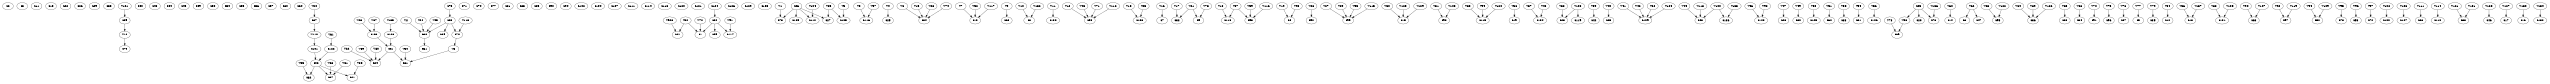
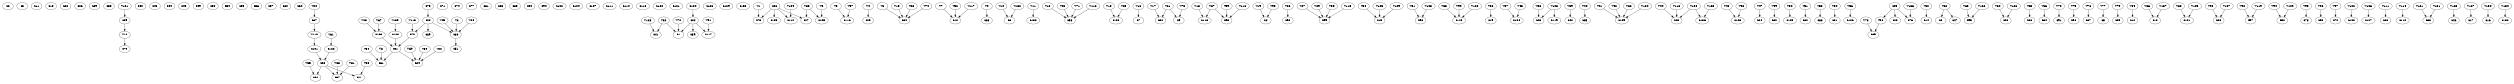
  strict digraph {
    edge [weight=1]
    c2
    c3
    c11
    c13
    c22
    c26
    c29
    c33
    c39
    v14
    c79
    c40
    c43
    c44
    c45
    c49
    c50
    c54
    c55
    c56
    c57
    c60
    c64
    c67
    v110
    c101
    c70
    co1
    c61
    c24
    c71
    c74
    c75
    co3
    c30
    c89
    c77
    c81
    c83
    c85
    c90
    c94
    co2
    c82
    c37
    c21
    c102
    c103
    c104
    c107
    c111
    c114
    c118
    c120
    c121
    c122
    c124
    co4
    c1
    c117
    c59
    c126
    c128
    c129
    c133
    v1
    c73
    v2
    c51
    v3
    c116
    v4
    c25
    v5
    c105
    v6
    c84
    v7
    c10
    v8
    v9
    c68
    v10
    c8
    v11
    c130
    v12
    c58
    v13
    c108
    v15
    v16
    c7
    v17
    c32
    v18
    c113
    v19
    c4
    v20
    v21
    c9
    v22
    v23
    v24
    v25
    v26
    c92
    v27
    c99
    v28
    v29
    v30
    c15
    v31
    c98
    v32
    c41
    v33
    c115
    v34
    v35
    v36
    c19
    v37
    c134
    v38
    c23
    v39
    c42
    v40
    c65
    v41
    c109
    v42
    v43
    v44
    c48
    v45
    v46
    c123
    v47
    c28
    v48
    v49
    c80
    v50
    c125
    v51
    c62
    v52
    v53
    c88
    v54
    c31
    v55
    v56
    c106
    v57
    v58
    c69
    v59
    c93
    v60
    c14
    v61
    v62
    c6
    c47
    v63
    c95
    v64
    c36
    v65
    c86
    v66
    c34
    v67
    v68
    v69
    v70
    c91
    v71
    v72
    v73
    v74
    v75
    c96
    v76
    c87
    v77
    c5
    v78
    v79
    c35
    v80
    v81
    v82
    v83
    v84
    c12
    v85
    c27
    v86
    c18
    v87
    v88
    c131
-   v89
    v90
    c63
    v91
    v92
    c97
    v93
    v94
    c52
    v95
    c78
    v96
    c53
    v97
    c72
    v98
    v99
    v100
    c136
    v101
    v102
    c100
    v103
    v104
    c112
    v105
    v106
    c127
    v107
    v108
    c119
    v109
    v111
    c66
    v112
    v113
    v114
    c110
    v115
    v116
    v117
    v118
    v119
    v120
    v121
    c38
    v122
    v123
    c46
    v124
    v125
    v126
    v127
    c17
-   v128 [label=v928]
+   v128
    v129
    v130
    c16
    v131
    v132
    v133
    v134
    c132
    v135
    v136
    c76
    v137
    co5
    c20
    co6
    c135
    c39 -> v14
    v14 -> c79
    c67 -> v110
    v110 -> c101
    c101 -> co2
-   c70 -> v8
+   c70 -> co1
    co1 -> c61
    co1 -> c24
    c75 -> co3
    co3 -> c70
    co3 -> c30
    co3 -> c89
    c30 -> c51
    co2 -> c82
    co2 -> c37
    co2 -> c21
    c103 -> co1
    c122 -> co2
    c124 -> co4
    co4 -> c1
    co4 -> c117
    co4 -> c59
    c128 -> co1
    v1 -> c73
    v2 -> c30
    v3 -> c116
    v4 -> c25
    v5 -> c105
    v6 -> c84
    v7 -> c10
    v8 -> c61
    v9 -> c68
    v10 -> c8
    v11 -> c130
    v12 -> c58
    v13 -> c108
    v15 -> c84
    v16 -> c7
    v17 -> c32
    v18 -> c113
    v19 -> c4
    v20 -> c67
    v21 -> c32
    v21 -> c9
    v22 -> c24
    v23 -> c103
    v24 -> c30
    v25 -> c108
    v26 -> c92
    v27 -> c99
    v28 -> c84
    v29 -> c99
    v30 -> c15
    v31 -> c98
    v32 -> c1
    v32 -> c41
    v33 -> c115
    v34 -> c61
    v35 -> c82
    v36 -> c19
    v37 -> c134
    v38 -> c23
    v39 -> c42
    v40 -> c65
    v41 -> c109
    v42 -> c109
    v43 -> c134
    v44 -> c48
    v45 -> c30
    v46 -> c123
    v47 -> c28
    v48 -> c58
    v49 -> c80
    v50 -> c125
    v51 -> c62
    v52 -> c10
    v53 -> c88
    v54 -> c31
    v55 -> c99
    v56 -> c106
    v57 -> c116
    v58 -> c69
    v59 -> c93
    v60 -> c14
    v61 -> c122
    v62 -> c6
    v62 -> c47
    v63 -> c95
    v64 -> c36
    v65 -> c86
    v66 -> c34
    v67 -> c103
    v68 -> c37
    v69 -> c24
    v70 -> c91
    v71 -> c58
    v72 -> c1
    v73 -> c9
    v74 -> c84
    v75 -> c96
    v76 -> c87
    v77 -> c5
    v78 -> c69
    v79 -> c35
    v80 -> c24
    v81 -> c37
    v82 -> c109
    v83 -> c21
    v84 -> c12
    v85 -> c105
    v85 -> c27
    v86 -> c18
    v87 -> c113
    v87 -> c93
    v88 -> c131
-   v89 -> c36
    v90 -> c63
    v91 -> c117
    v92 -> c97
    v93 -> c4
    v94 -> c52
    v95 -> c78
    v96 -> c53
    v97 -> c72
    v98 -> c123
    v99 -> c115
    v100 -> c48
    v100 -> c136
    v101 -> c39
    v102 -> c100
    v103 -> c98
    v104 -> c112
    v105 -> c131
    v106 -> c127
    v107 -> c63
    v108 -> c23
    v108 -> c119
    v109 -> c52
    v111 -> c66
    v112 -> c58
    v113 -> c70
    v114 -> c110
    v115 -> c99
    v116 -> c93
    v117 -> c10
    v118 -> c48
    v119 -> c97
    v120 -> c115
    v121 -> c38
    v122 -> c95
    v123 -> c46
    v124 -> c109
    v125 -> c15
    v126 -> c36
    v127 -> c17
    v128 -> c41
    v129 -> c15
    v130 -> c16
    v131 -> c38
    v132 -> c8
    v133 -> c136
    v134 -> c132
    v135 -> c128
    v136 -> c76
    v137 -> c18
    co5 -> v58
    co5 -> c76
    co5 -> c20
    co6 -> c73
    co6 -> c27
    co6 -> c112
    co6 -> c135
  }
